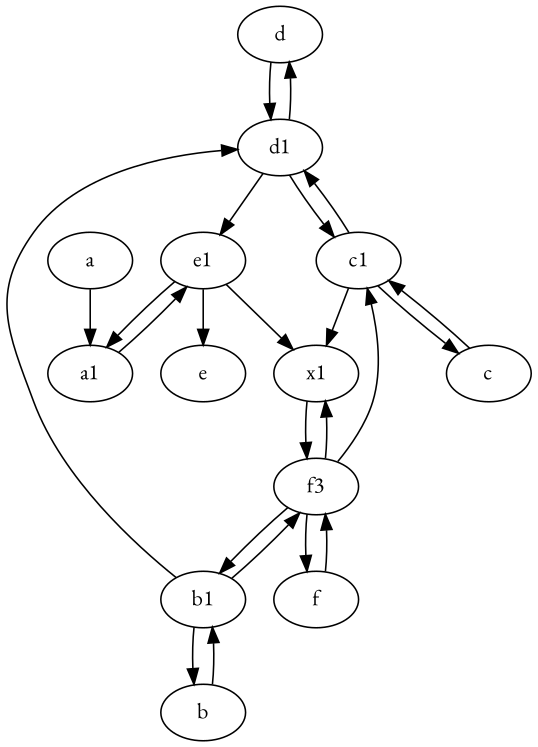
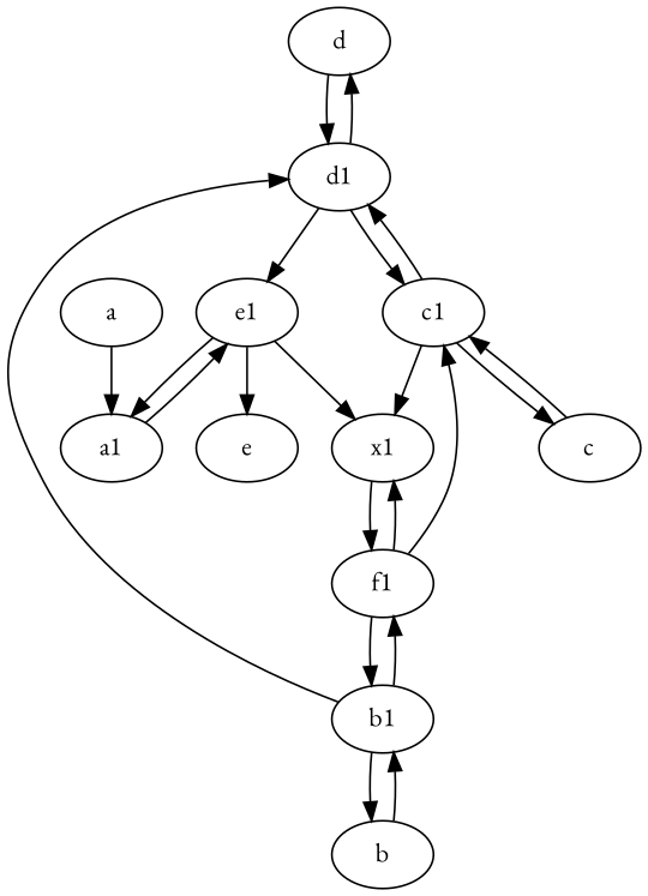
  digraph {
    fontname="EB Garamond"
    node [fontname="EB Garamond"]
    edge [fontname="EB Garamond"]
    d
    d1
    e1
    c1
    b
    b1
-   f1 [label=f3]
+   f1
    a
    a1
    x1
-   f
    e
    c
    d -> d1
    d1 -> d
    d1 -> e1
    d1 -> c1
    e1 -> a1
    e1 -> x1
    e1 -> e
    c1 -> d1
    c1 -> x1
    c1 -> c
    b -> b1
    b1 -> d1
    b1 -> b
    b1 -> f1
    f1 -> c1
    f1 -> b1
    f1 -> x1
-   f1 -> f
    a -> a1
    a1 -> e1
    x1 -> f1
-   f -> f1
    c -> c1
  }
